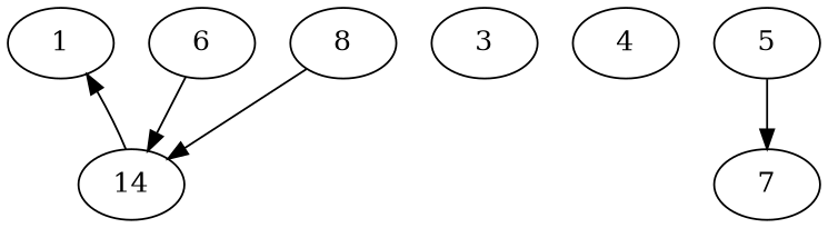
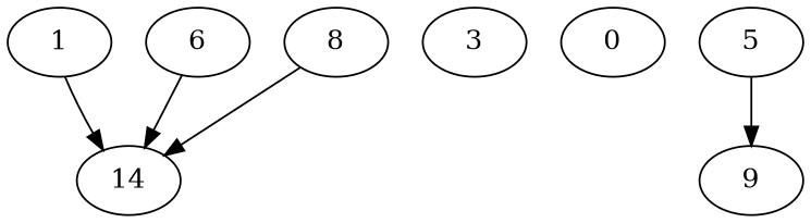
  digraph {
    1 [alpha=0.19 expect_size=37127168]
    n2 [alpha=0.06 expect_size=10377216 label=14]
    3 [alpha=0.04 expect_size=47940608]
-   4 [alpha=0.11 expect_size=24737792]
+   4 [alpha=0.11 expect_size=24737792 label=0]
    5 [alpha=0.12 expect_size=35727360]
-   9 [alpha=0.08 expect_size=37236736 label=7]
+   9 [alpha=0.08 expect_size=37236736]
    6 [alpha=0.10 expect_size=46960640]
    8 [alpha=0.16 expect_size=25757696]
-   n2 -> 1
+   1 -> n2
    5 -> 9
    6 -> n2
    8 -> n2
  }
